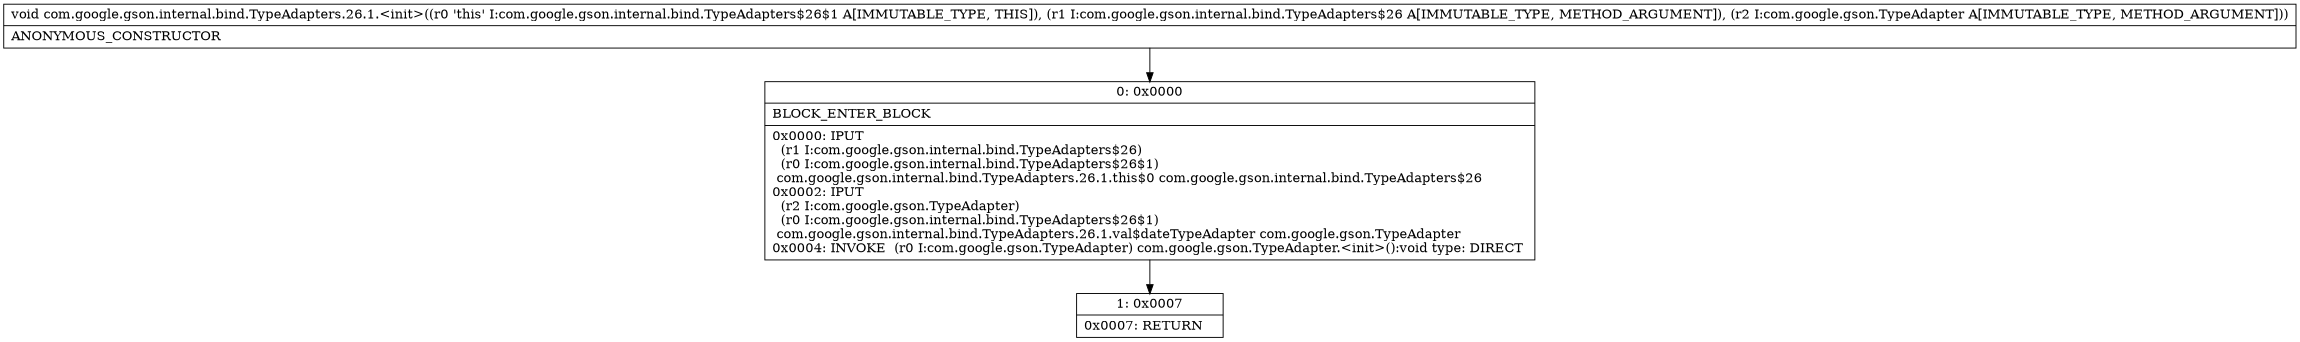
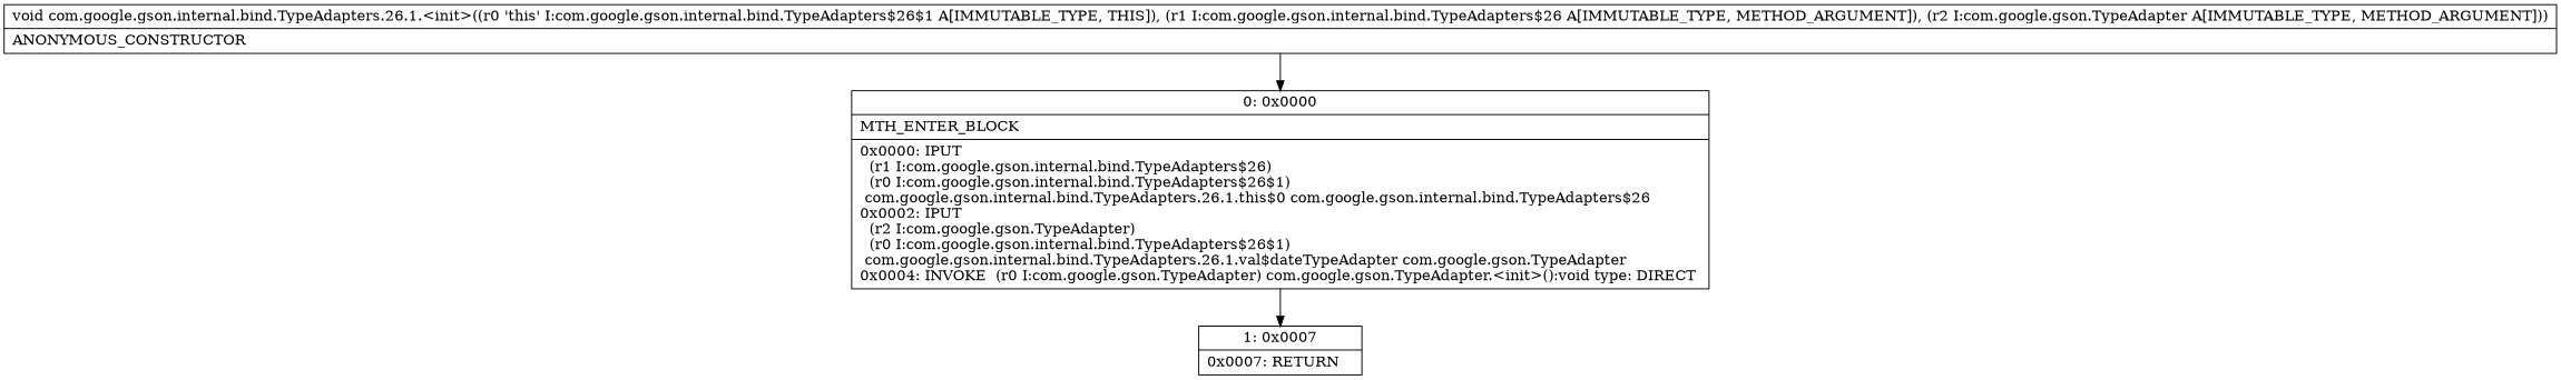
  digraph {
    node [shape=record]
-   n1 [label="{0\:\ 0x0000|BLOCK_ENTER_BLOCK\l|0x0000: IPUT  \l  (r1 I:com.google.gson.internal.bind.TypeAdapters$26)\l  (r0 I:com.google.gson.internal.bind.TypeAdapters$26$1)\l com.google.gson.internal.bind.TypeAdapters.26.1.this$0 com.google.gson.internal.bind.TypeAdapters$26 \l0x0002: IPUT  \l  (r2 I:com.google.gson.TypeAdapter)\l  (r0 I:com.google.gson.internal.bind.TypeAdapters$26$1)\l com.google.gson.internal.bind.TypeAdapters.26.1.val$dateTypeAdapter com.google.gson.TypeAdapter \l0x0004: INVOKE  (r0 I:com.google.gson.TypeAdapter) com.google.gson.TypeAdapter.\<init\>():void type: DIRECT \l}"]
+   n1 [label="{0\:\ 0x0000|MTH_ENTER_BLOCK\l|0x0000: IPUT  \l  (r1 I:com.google.gson.internal.bind.TypeAdapters$26)\l  (r0 I:com.google.gson.internal.bind.TypeAdapters$26$1)\l com.google.gson.internal.bind.TypeAdapters.26.1.this$0 com.google.gson.internal.bind.TypeAdapters$26 \l0x0002: IPUT  \l  (r2 I:com.google.gson.TypeAdapter)\l  (r0 I:com.google.gson.internal.bind.TypeAdapters$26$1)\l com.google.gson.internal.bind.TypeAdapters.26.1.val$dateTypeAdapter com.google.gson.TypeAdapter \l0x0004: INVOKE  (r0 I:com.google.gson.TypeAdapter) com.google.gson.TypeAdapter.\<init\>():void type: DIRECT \l}"]
    n2 [label="{1\:\ 0x0007|0x0007: RETURN   \l}"]
    n3 [label="{void com.google.gson.internal.bind.TypeAdapters.26.1.\<init\>((r0 'this' I:com.google.gson.internal.bind.TypeAdapters$26$1 A[IMMUTABLE_TYPE, THIS]), (r1 I:com.google.gson.internal.bind.TypeAdapters$26 A[IMMUTABLE_TYPE, METHOD_ARGUMENT]), (r2 I:com.google.gson.TypeAdapter A[IMMUTABLE_TYPE, METHOD_ARGUMENT]))  | ANONYMOUS_CONSTRUCTOR\l}"]
    n1 -> n2
    n3 -> n1
  }
